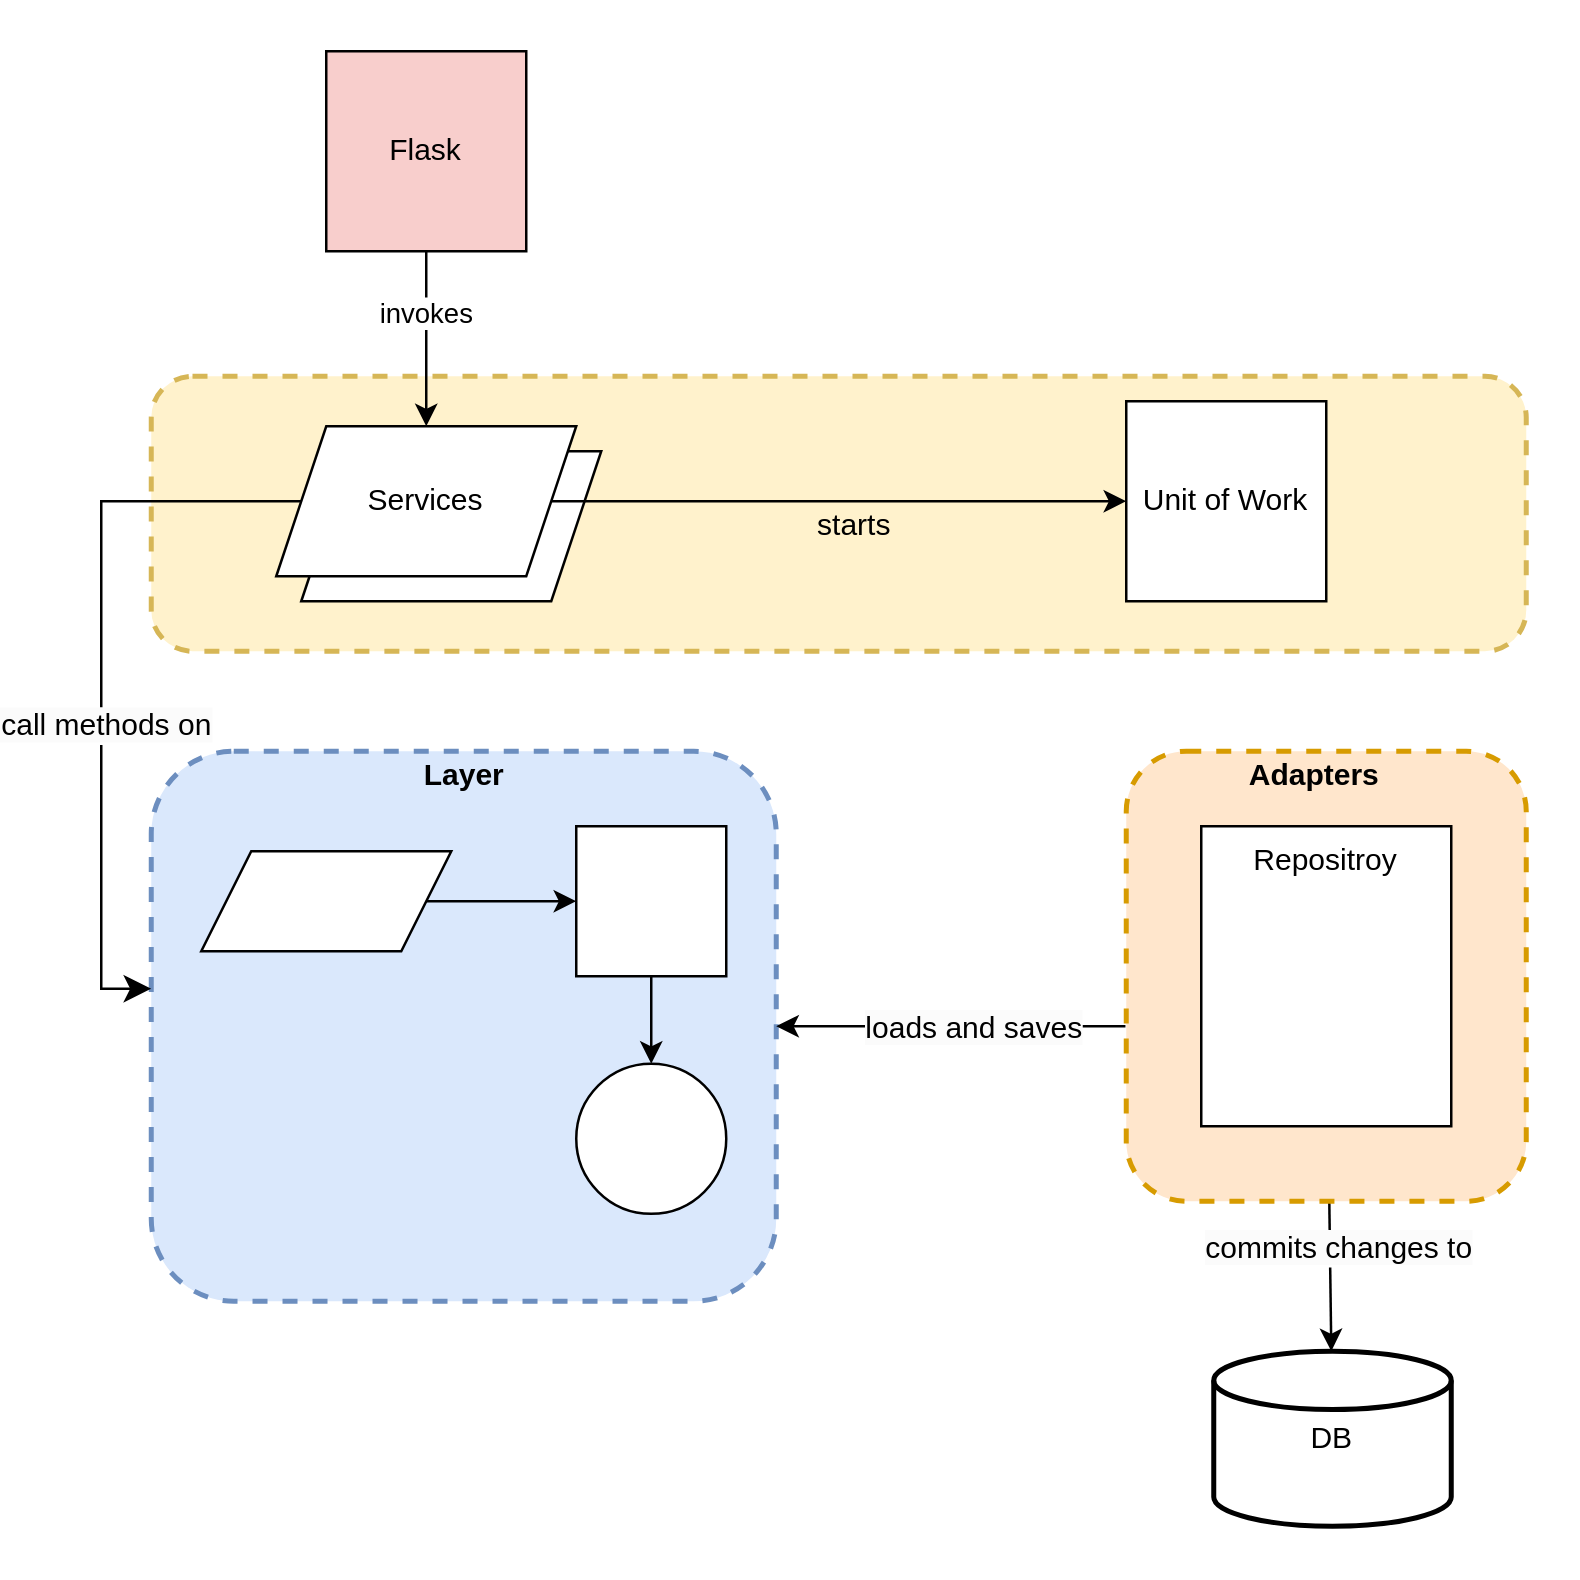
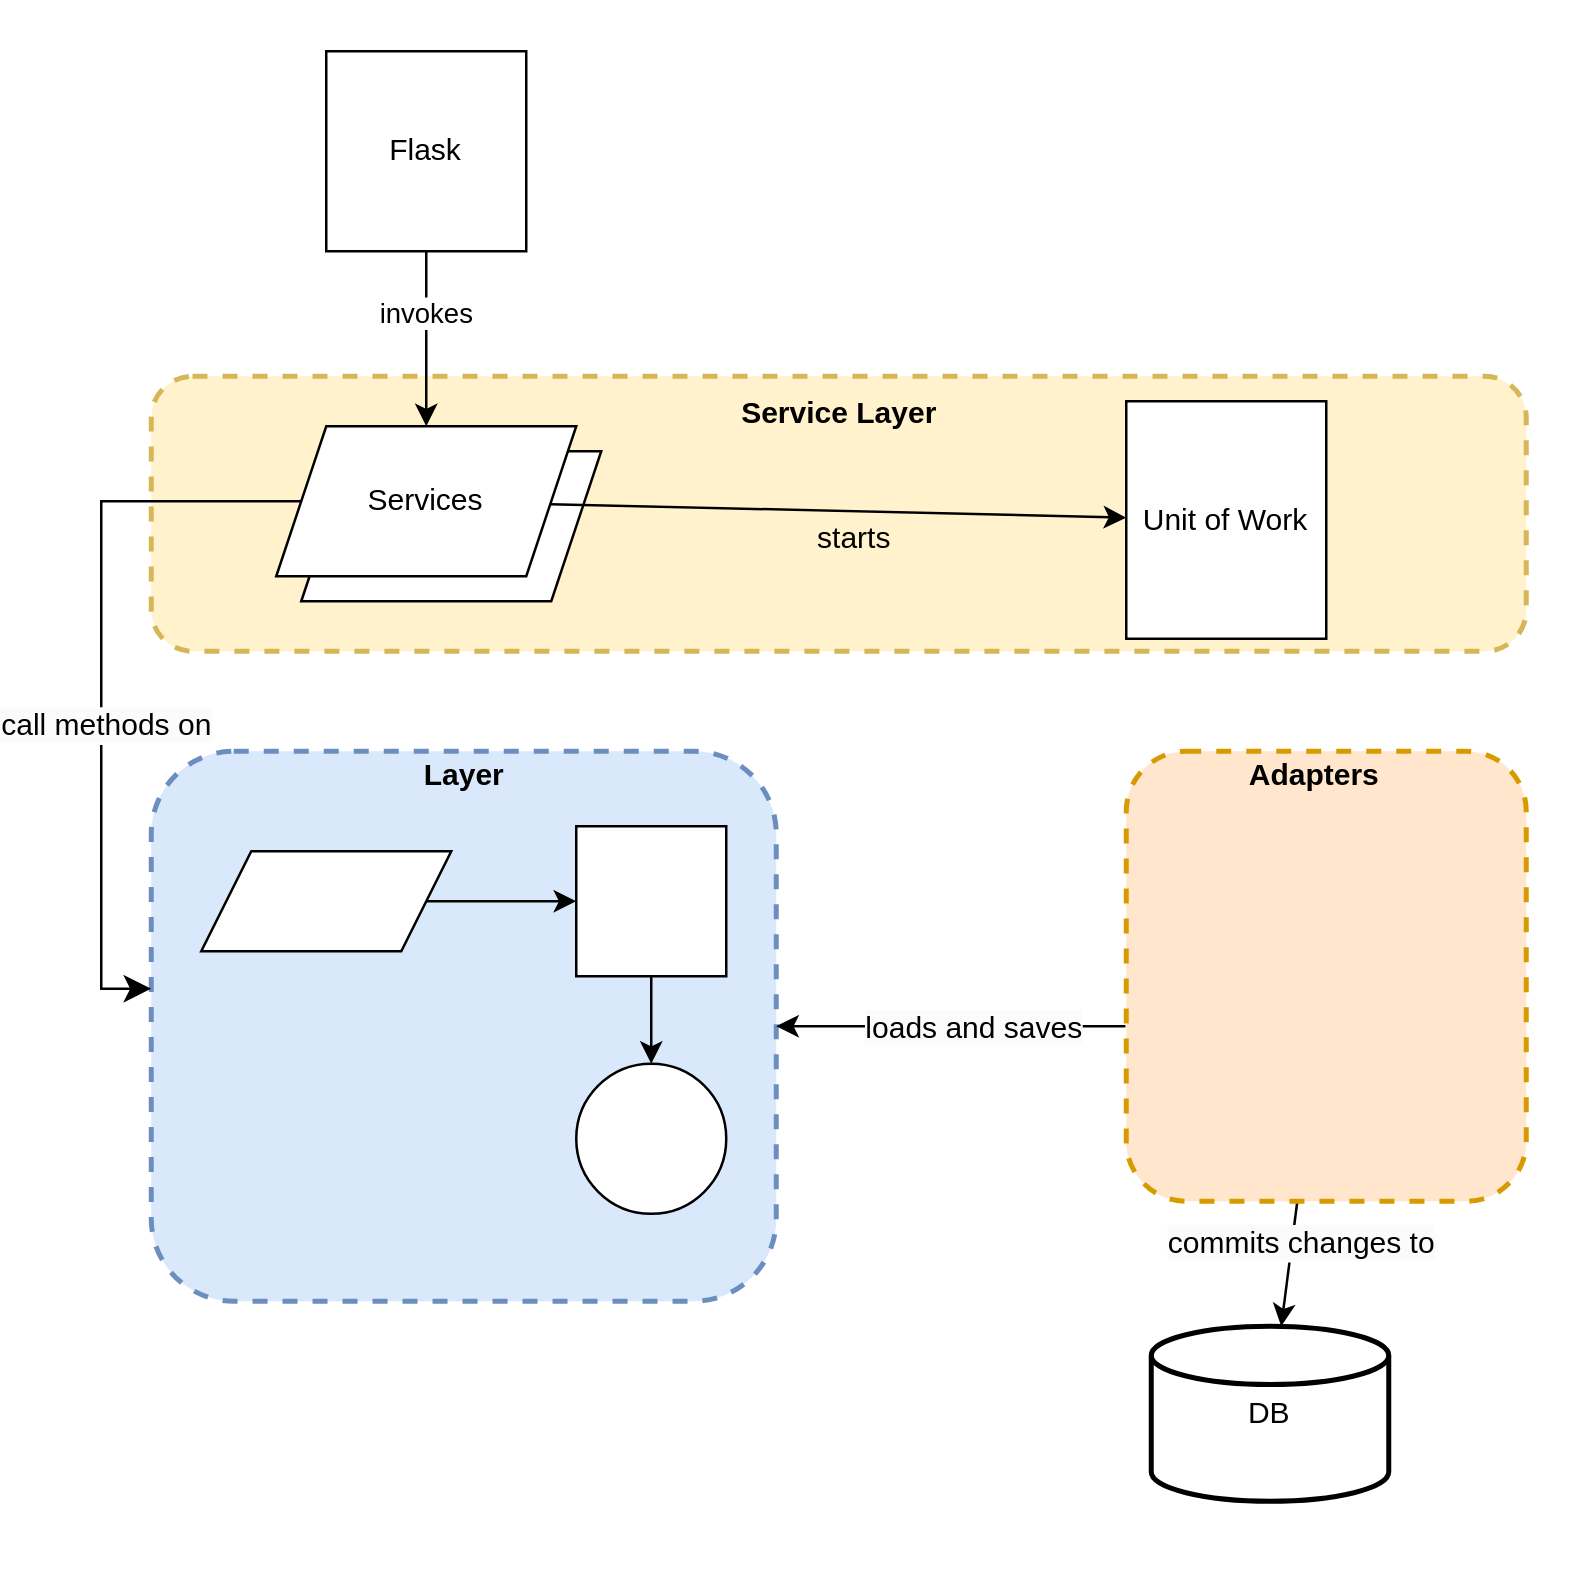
  <mxCell id="0" />
  <mxCell id="1" parent="0" />
  <mxCell id="2" value="" style="edgeStyle=none;html=1;" edge="1" parent="1" source="4" target="21"><mxGeometry relative="1" as="geometry" /></mxCell>
  <mxCell id="3" value="&lt;span style=&quot;font-size: 12px; background-color: rgb(251, 251, 251);&quot;&gt;commits changes to&lt;/span&gt;" style="edgeLabel;html=1;align=center;verticalAlign=middle;resizable=0;points=[];" vertex="1" connectable="0" parent="2"><mxGeometry x="-0.365" y="3" relative="1" as="geometry"><mxPoint as="offset" /></mxGeometry></mxCell>
  <mxCell id="4" value="" style="rounded=1;whiteSpace=wrap;html=1;fillColor=#ffe6cc;strokeWidth=2;dashed=1;strokeColor=#d79b00;" vertex="1" parent="1"><mxGeometry x="430" y="300" width="160" height="180" as="geometry" /></mxCell>
  <mxCell id="5" value="" style="rounded=1;whiteSpace=wrap;html=1;fillColor=#dae8fc;strokeWidth=2;dashed=1;strokeColor=#6c8ebf;" vertex="1" parent="1"><mxGeometry x="40" y="300" width="250" height="220" as="geometry" /></mxCell>
  <mxCell id="6" value="" style="rounded=1;whiteSpace=wrap;html=1;fillColor=#fff2cc;strokeWidth=2;dashed=1;strokeColor=#d6b656;" vertex="1" parent="1"><mxGeometry x="40" y="150" width="550" height="110" as="geometry" /></mxCell>
  <mxCell id="7" value="" style="edgeStyle=none;html=1;" edge="1" parent="1" source="9" target="13"><mxGeometry relative="1" as="geometry" /></mxCell>
  <mxCell id="8" value="invokes" style="edgeLabel;html=1;align=center;verticalAlign=middle;resizable=0;points=[];" vertex="1" connectable="0" parent="7"><mxGeometry x="-0.301" y="-1" relative="1" as="geometry"><mxPoint as="offset" /></mxGeometry></mxCell>
- <mxCell id="9" value="Flask" style="whiteSpace=wrap;html=1;aspect=fixed;fillColor=#f8cecc;" vertex="1" parent="1"><mxGeometry x="110" y="20" width="80" height="80" as="geometry" /></mxCell>
+ <mxCell id="9" value="Flask" style="whiteSpace=wrap;html=1;aspect=fixed;" vertex="1" parent="1"><mxGeometry x="110" y="20" width="80" height="80" as="geometry" /></mxCell>
  <mxCell id="10" value="Services" style="shape=parallelogram;perimeter=parallelogramPerimeter;whiteSpace=wrap;html=1;fixedSize=1;" vertex="1" parent="1"><mxGeometry x="100" y="180" width="120" height="60" as="geometry" /></mxCell>
  <mxCell id="11" style="edgeStyle=none;html=1;" edge="1" parent="1" source="13" target="14"><mxGeometry relative="1" as="geometry" /></mxCell>
  <mxCell id="12" value="&lt;span style=&quot;font-size: 12px;&quot;&gt;starts&lt;/span&gt;" style="edgeLabel;html=1;align=center;verticalAlign=middle;resizable=0;points=[];labelBackgroundColor=none;fontColor=default;" vertex="1" connectable="0" parent="11"><mxGeometry x="0.428" y="2" relative="1" as="geometry"><mxPoint x="-44" y="11" as="offset" /></mxGeometry></mxCell>
  <mxCell id="13" value="Services" style="shape=parallelogram;perimeter=parallelogramPerimeter;whiteSpace=wrap;html=1;fixedSize=1;" vertex="1" parent="1"><mxGeometry x="90" y="170" width="120" height="60" as="geometry" /></mxCell>
- <mxCell id="14" value="Unit of Work" style="whiteSpace=wrap;html=1;aspect=fixed;" vertex="1" parent="1"><mxGeometry x="430" y="160" width="80" height="80" as="geometry" /></mxCell>
+ <mxCell id="14" value="Unit of Work" style="whiteSpace=wrap;html=1;aspect=fixed;" vertex="1" parent="1"><mxGeometry x="430" y="160" width="80" height="95" as="geometry" /></mxCell>
  <mxCell id="15" value="" style="edgeStyle=none;html=1;" edge="1" parent="1" source="16" target="18"><mxGeometry relative="1" as="geometry" /></mxCell>
  <mxCell id="16" value="" style="shape=parallelogram;perimeter=parallelogramPerimeter;whiteSpace=wrap;html=1;fixedSize=1;" vertex="1" parent="1"><mxGeometry x="60" y="340" width="100" height="40" as="geometry" /></mxCell>
  <mxCell id="17" value="" style="edgeStyle=none;html=1;" edge="1" parent="1" source="18" target="19"><mxGeometry relative="1" as="geometry" /></mxCell>
  <mxCell id="18" value="" style="whiteSpace=wrap;html=1;aspect=fixed;" vertex="1" parent="1"><mxGeometry x="210" y="330" width="60" height="60" as="geometry" /></mxCell>
  <mxCell id="19" value="" style="ellipse;whiteSpace=wrap;html=1;aspect=fixed;" vertex="1" parent="1"><mxGeometry x="210" y="425" width="60" height="60" as="geometry" /></mxCell>
- <mxCell id="20" value="Repositroy" style="rounded=0;whiteSpace=wrap;html=1;horizontal=1;align=center;verticalAlign=top;" vertex="1" parent="1"><mxGeometry x="460" y="330" width="100" height="120" as="geometry" /></mxCell>
- <mxCell id="21" value="DB" style="strokeWidth=2;html=1;shape=mxgraph.flowchart.database;whiteSpace=wrap;" vertex="1" parent="1"><mxGeometry x="465" y="540" width="95" height="70" as="geometry" /></mxCell>
+ <mxCell id="21" value="DB" style="strokeWidth=2;html=1;shape=mxgraph.flowchart.database;whiteSpace=wrap;" vertex="1" parent="1"><mxGeometry x="440" y="530" width="95" height="70" as="geometry" /></mxCell>
+ <mxCell id="22" value="Service Layer" style="text;html=1;align=center;verticalAlign=middle;resizable=0;points=[];autosize=1;strokeColor=none;fillColor=none;fontStyle=1" vertex="1" parent="1"><mxGeometry x="265" y="150" width="100" height="30" as="geometry" /></mxCell>
  <mxCell id="23" value="Layer" style="text;html=1;align=center;verticalAlign=middle;resizable=0;points=[];autosize=1;strokeColor=none;fillColor=none;fontStyle=1" vertex="1" parent="1"><mxGeometry x="130" y="295" width="70" height="30" as="geometry" /></mxCell>
  <mxCell id="24" value="Adapters" style="text;html=1;align=center;verticalAlign=middle;resizable=0;points=[];autosize=1;strokeColor=none;fillColor=none;fontStyle=1" vertex="1" parent="1"><mxGeometry x="465" y="295" width="80" height="30" as="geometry" /></mxCell>
  <mxCell id="25" value="" style="edgeStyle=elbowEdgeStyle;elbow=horizontal;endArrow=classic;html=1;curved=0;rounded=0;endSize=8;startSize=8;exitX=0;exitY=0.5;exitDx=0;exitDy=0;" edge="1" parent="1" source="13"><mxGeometry width="50" height="50" relative="1" as="geometry"><mxPoint x="-10" y="370" as="sourcePoint" /><mxPoint x="40" y="395" as="targetPoint" /><Array as="points"><mxPoint y="300" x="20" /></Array></mxGeometry></mxCell>
  <mxCell id="26" value="&lt;span style=&quot;font-size: 12px; background-color: rgb(251, 251, 251);&quot;&gt;call methods on&lt;/span&gt;" style="edgeLabel;html=1;align=center;verticalAlign=middle;resizable=0;points=[];" vertex="1" connectable="0" parent="25"><mxGeometry x="0.144" y="1" relative="1" as="geometry"><mxPoint as="offset" /></mxGeometry></mxCell>
  <mxCell id="27" value="" style="endArrow=classic;html=1;exitX=-0.002;exitY=0.611;exitDx=0;exitDy=0;exitPerimeter=0;" edge="1" parent="1" source="4" target="5"><mxGeometry width="50" height="50" relative="1" as="geometry"><mxPoint x="270" y="400" as="sourcePoint" /><mxPoint x="320" y="350" as="targetPoint" /></mxGeometry></mxCell>
  <mxCell id="28" value="&lt;span style=&quot;font-size: 12px; background-color: rgb(251, 251, 251);&quot;&gt;loads and saves&lt;/span&gt;" style="edgeLabel;html=1;align=center;verticalAlign=middle;resizable=0;points=[];" vertex="1" connectable="0" parent="27"><mxGeometry x="-0.121" y="1" relative="1" as="geometry"><mxPoint as="offset" /></mxGeometry></mxCell>
